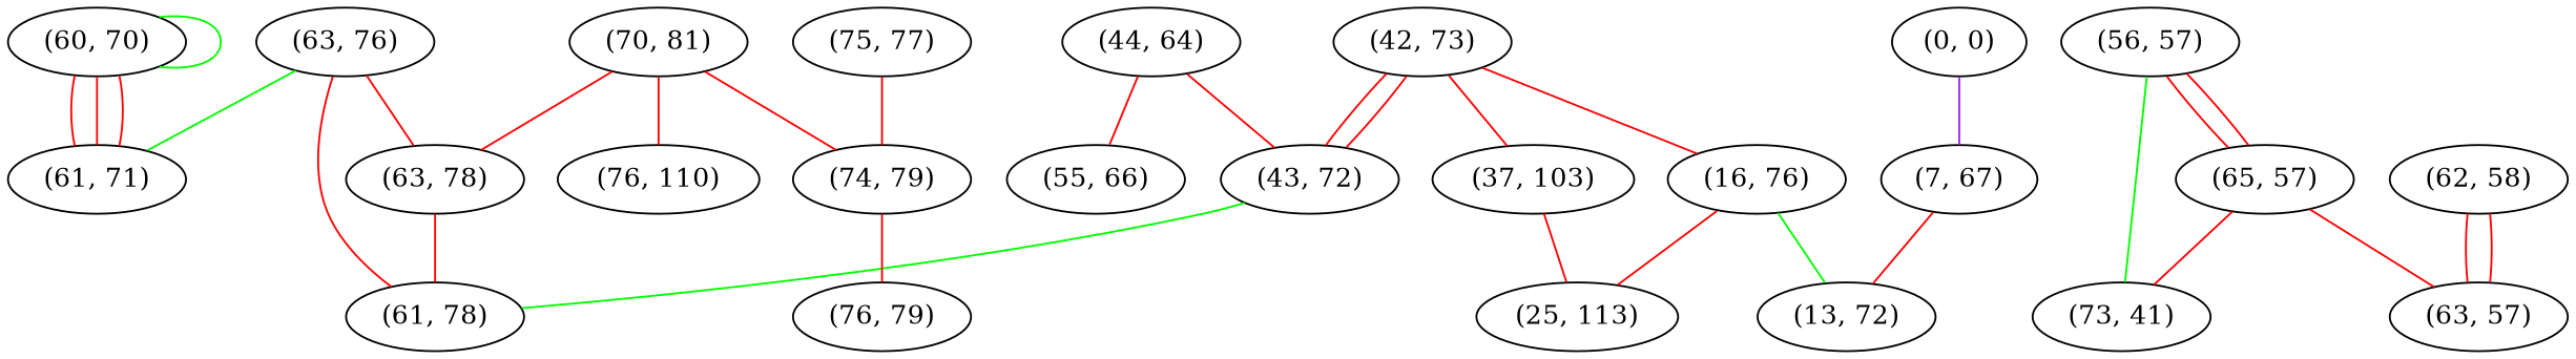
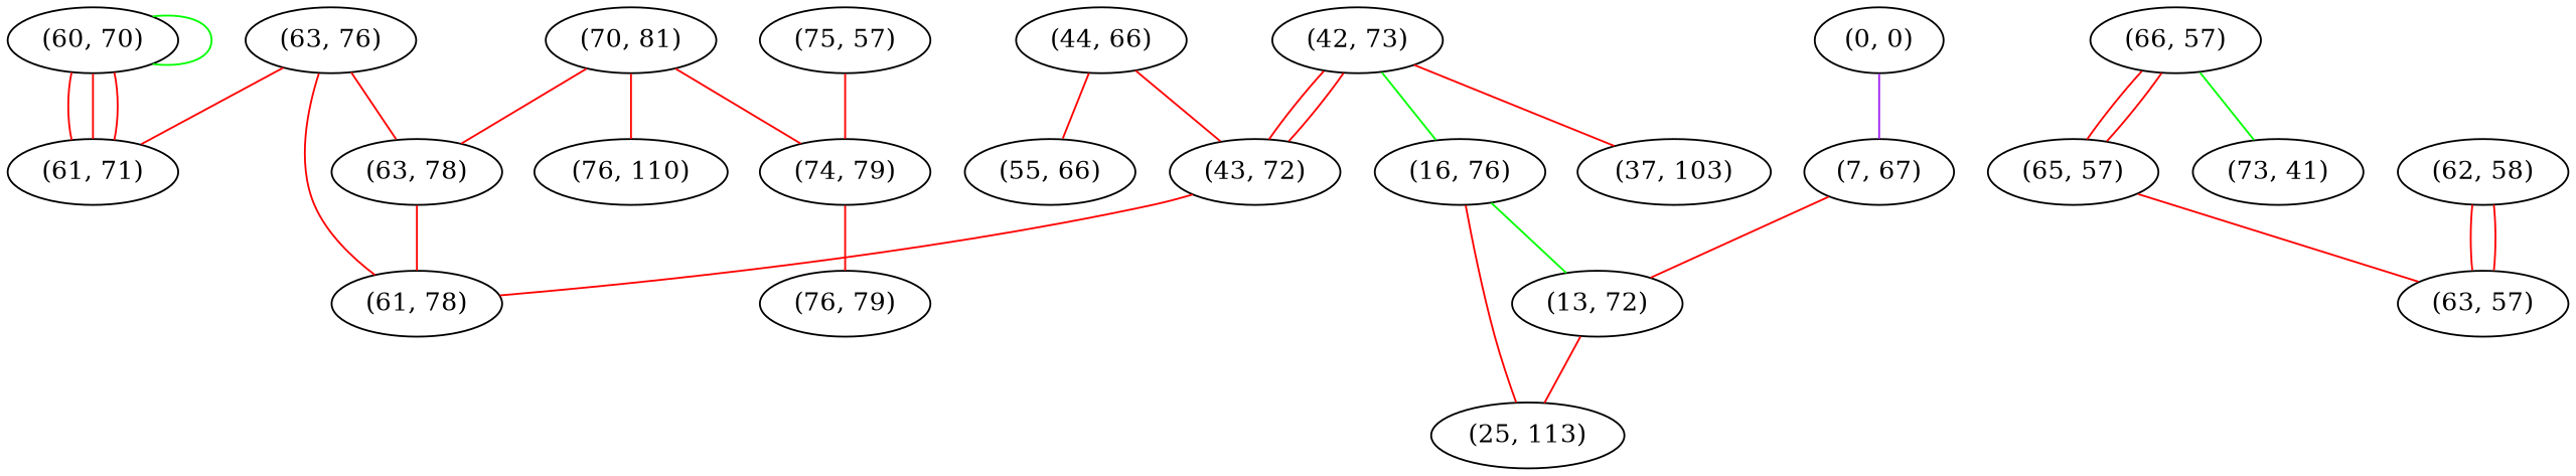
  graph {
    edge [color=red weight=1]
-   "(44, 66)" [label="(44, 64)"]
+   "(44, 66)"
    "(55, 66)"
    "(43, 72)"
    "(61, 78)"
    "(63, 76)"
    "(61, 71)"
    "(63, 78)"
    "(0, 0)"
    "(7, 67)"
    "(13, 72)"
-   "(66, 57)" [label="(56, 57)"]
+   "(66, 57)"
    "(65, 57)"
    "(73, 41)"
    "(63, 57)"
    "(70, 81)"
    "(74, 79)"
    "(76, 110)"
    "(76, 79)"
    "(60, 70)"
    "(42, 73)"
    "(16, 76)"
    "(37, 103)"
    n23 [label="(25, 113)"]
-   "(75, 77)"
+   "(75, 77)" [label="(75, 57)"]
    "(62, 58)"
    "(44, 66)" -- "(55, 66)"
    "(44, 66)" -- "(43, 72)"
-   "(43, 72)" -- "(61, 78)" [color=green]
+   "(43, 72)" -- "(61, 78)"
    "(63, 76)" -- "(61, 78)"
-   "(63, 76)" -- "(61, 71)" [color=green]
+   "(63, 76)" -- "(61, 71)"
    "(63, 76)" -- "(63, 78)"
    "(63, 78)" -- "(61, 78)"
    "(0, 0)" -- "(7, 67)" [color=purple weight=4]
    "(7, 67)" -- "(13, 72)"
    "(66, 57)" -- "(65, 57)"
    "(66, 57)" -- "(65, 57)"
    "(66, 57)" -- "(73, 41)" [color=green weight=2]
-   "(65, 57)" -- "(73, 41)"
    "(65, 57)" -- "(63, 57)"
    "(70, 81)" -- "(63, 78)"
    "(70, 81)" -- "(74, 79)"
    "(70, 81)" -- "(76, 110)"
    "(74, 79)" -- "(76, 79)"
    "(60, 70)" -- "(61, 71)"
    "(60, 70)" -- "(61, 71)"
    "(60, 70)" -- "(61, 71)"
    "(60, 70)" -- "(60, 70)" [color=green weight=2]
    "(42, 73)" -- "(43, 72)"
    "(42, 73)" -- "(43, 72)"
-   "(42, 73)" -- "(16, 76)"
+   "(42, 73)" -- "(16, 76)" [color=green]
    "(42, 73)" -- "(37, 103)"
    "(16, 76)" -- "(13, 72)" [color=green]
    "(16, 76)" -- n23
-   "(37, 103)" -- n23
+   "(13, 72)" -- n23
    "(75, 77)" -- "(74, 79)"
    "(62, 58)" -- "(63, 57)"
    "(62, 58)" -- "(63, 57)"
  }
